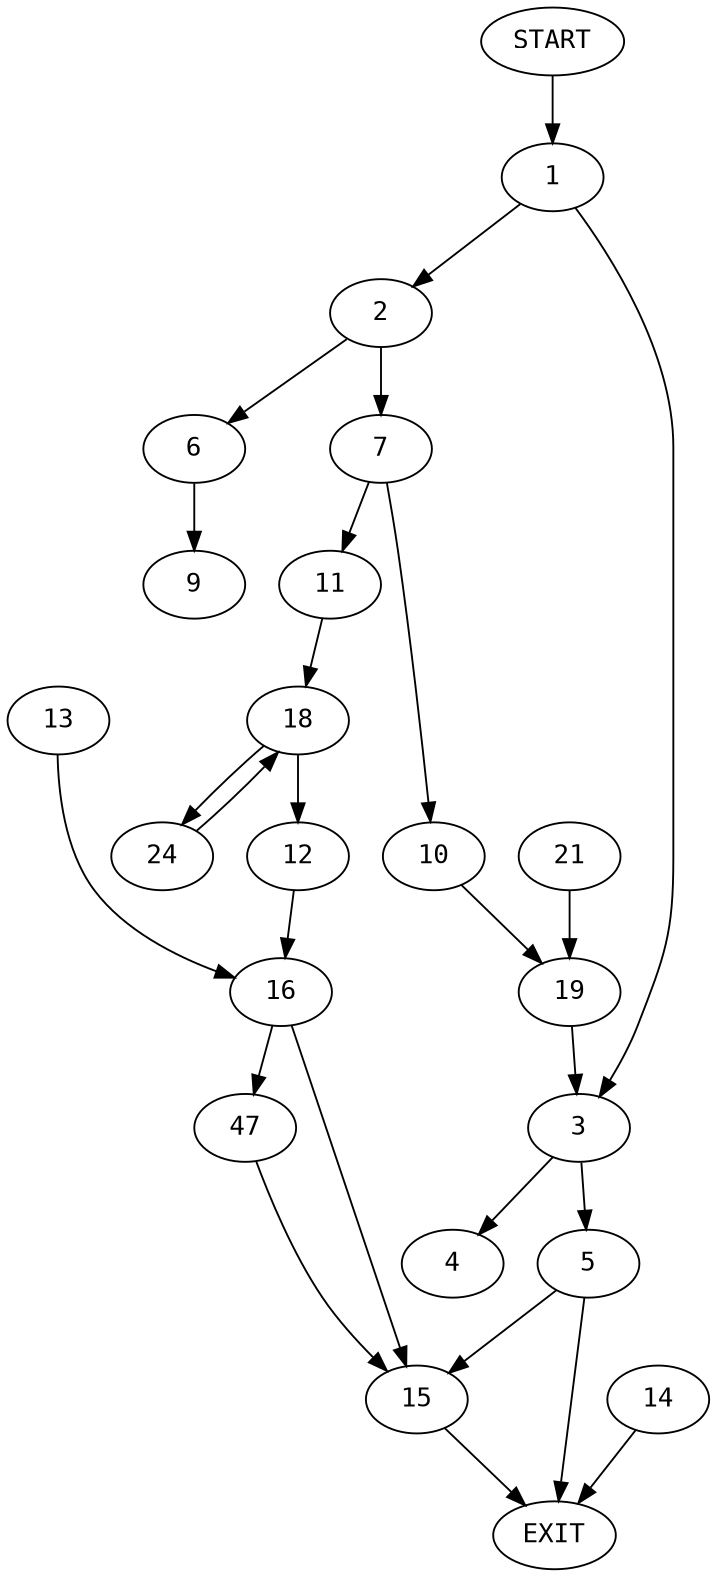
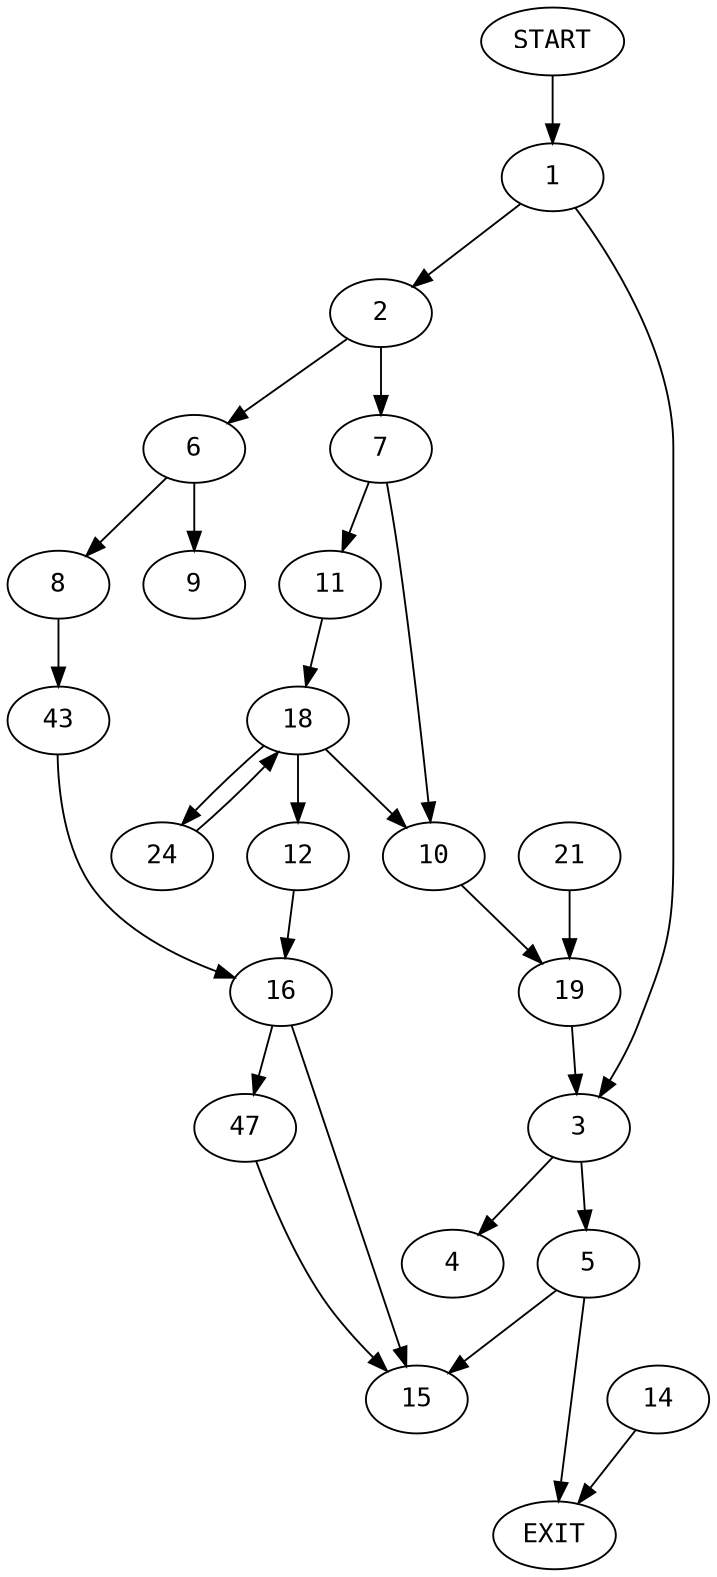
  digraph {
    fontname="DejaVu Sans Mono"
    node [fontname="DejaVu Sans Mono"]
    edge [fontname="DejaVu Sans Mono"]
    n1 [label=START]
    1
    2
    3
    n5 [label=EXIT]
    6
    7
    4
    5
+   8
    9
    10
    11
    15
-   13
+   13 [label=43]
    19
    18
    12
    16
    14
    n21 [label=24]
    n22 [label=47]
    21
    n1 -> 1
    1 -> 2
    1 -> 3
    2 -> 6
    2 -> 7
    3 -> 4
    3 -> 5
+   6 -> 8
    6 -> 9
    7 -> 10
    7 -> 11
    5 -> n5
    5 -> 15
+   8 -> 13
    10 -> 19
    11 -> 18
-   15 -> n5
    13 -> 16
    19 -> 3
+   18 -> 10
    18 -> 12
    18 -> n21
    12 -> 16
    16 -> 15
    16 -> n22
    14 -> n5
    n21 -> 18
    n22 -> 15
    21 -> 19
  }
